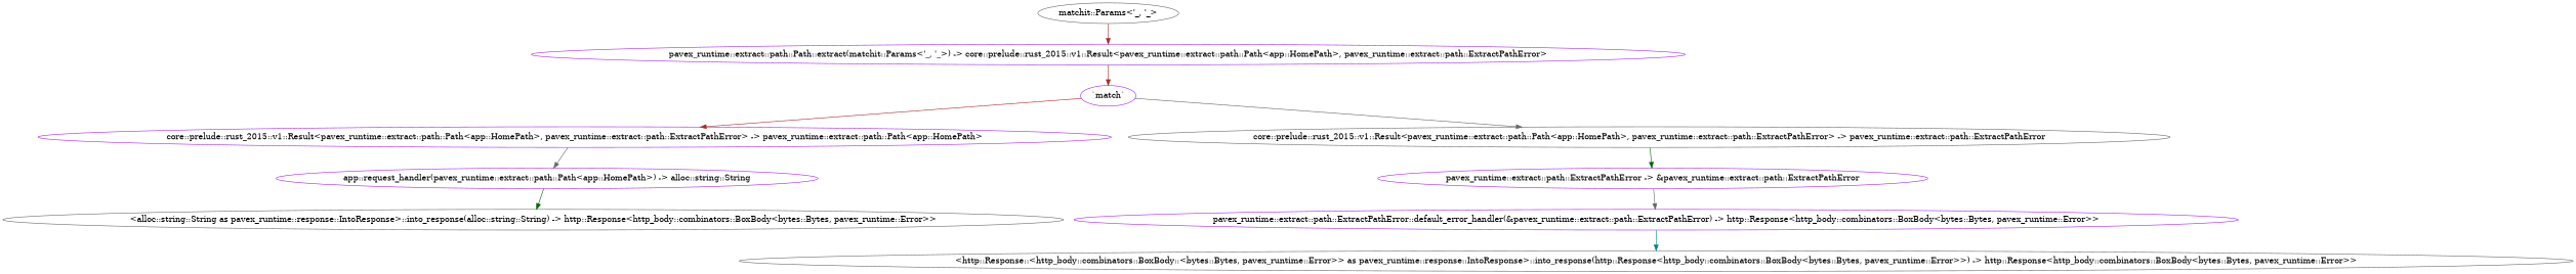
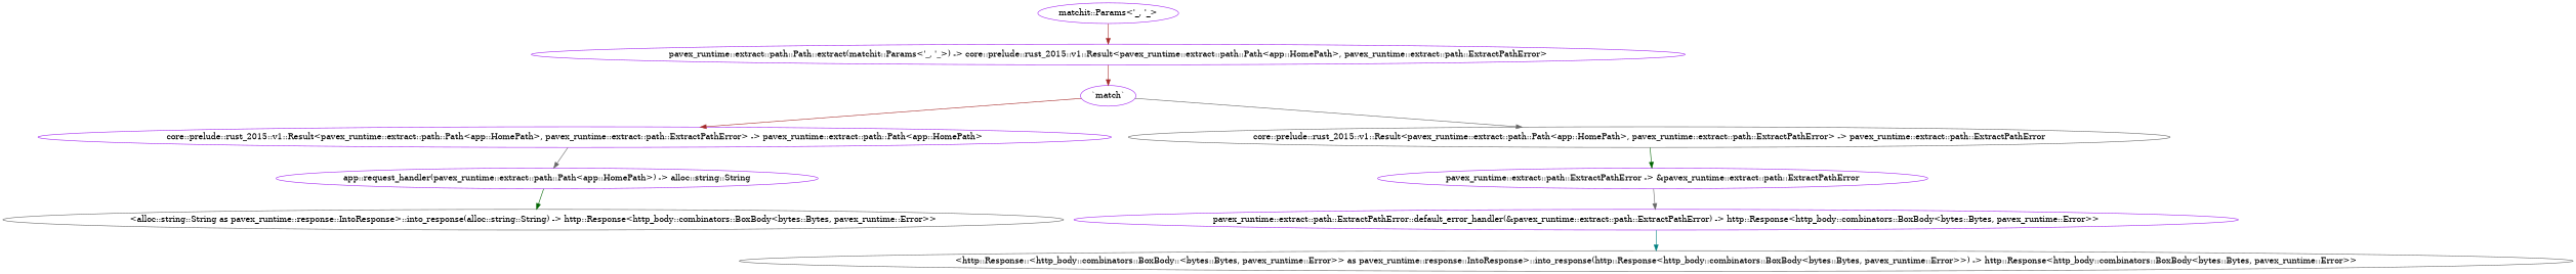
  digraph {
    node [color=purple]
    edge [color=gray40]
    n1 [label="app::request_handler(pavex_runtime::extract::path::Path<app::HomePath>) -> alloc::string::String"]
    n2 [label="<alloc::string::String as pavex_runtime::response::IntoResponse>::into_response(alloc::string::String) -> http::Response<http_body::combinators::BoxBody<bytes::Bytes, pavex_runtime::Error>>" color=gray40]
    n3 [label="core::prelude::rust_2015::v1::Result<pavex_runtime::extract::path::Path<app::HomePath>, pavex_runtime::extract::path::ExtractPathError> -> pavex_runtime::extract::path::Path<app::HomePath>"]
    n4 [label="pavex_runtime::extract::path::Path::extract(matchit::Params<'_, '_>) -> core::prelude::rust_2015::v1::Result<pavex_runtime::extract::path::Path<app::HomePath>, pavex_runtime::extract::path::ExtractPathError>"]
    n5 [label="`match`"]
-   n6 [label="matchit::Params<'_, '_>" color=gray40]
+   n6 [label="matchit::Params<'_, '_>"]
    n7 [label="core::prelude::rust_2015::v1::Result<pavex_runtime::extract::path::Path<app::HomePath>, pavex_runtime::extract::path::ExtractPathError> -> pavex_runtime::extract::path::ExtractPathError" color=gray40]
    n8 [label="pavex_runtime::extract::path::ExtractPathError -> &pavex_runtime::extract::path::ExtractPathError"]
    n9 [label="pavex_runtime::extract::path::ExtractPathError::default_error_handler(&pavex_runtime::extract::path::ExtractPathError) -> http::Response<http_body::combinators::BoxBody<bytes::Bytes, pavex_runtime::Error>>"]
    n10 [label="<http::Response::<http_body::combinators::BoxBody::<bytes::Bytes, pavex_runtime::Error>> as pavex_runtime::response::IntoResponse>::into_response(http::Response<http_body::combinators::BoxBody<bytes::Bytes, pavex_runtime::Error>>) -> http::Response<http_body::combinators::BoxBody<bytes::Bytes, pavex_runtime::Error>>" color=gray40]
    n1 -> n2 [color=darkgreen]
    n3 -> n1
    n4 -> n5 [color=brown]
    n5 -> n3 [color=brown]
    n5 -> n7
    n6 -> n4 [color=brown]
    n7 -> n8 [color=darkgreen]
    n8 -> n9
    n9 -> n10 [color=teal]
  }
